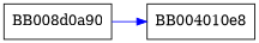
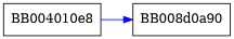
  digraph {
    splines=ortho
    rankdir=LR
    node [shape=box]
    BB008d0a90
    BB004010e8
-   BB008d0a90 -> BB004010e8 [color=blue]
+   BB004010e8 -> BB008d0a90 [color=blue]
  }
